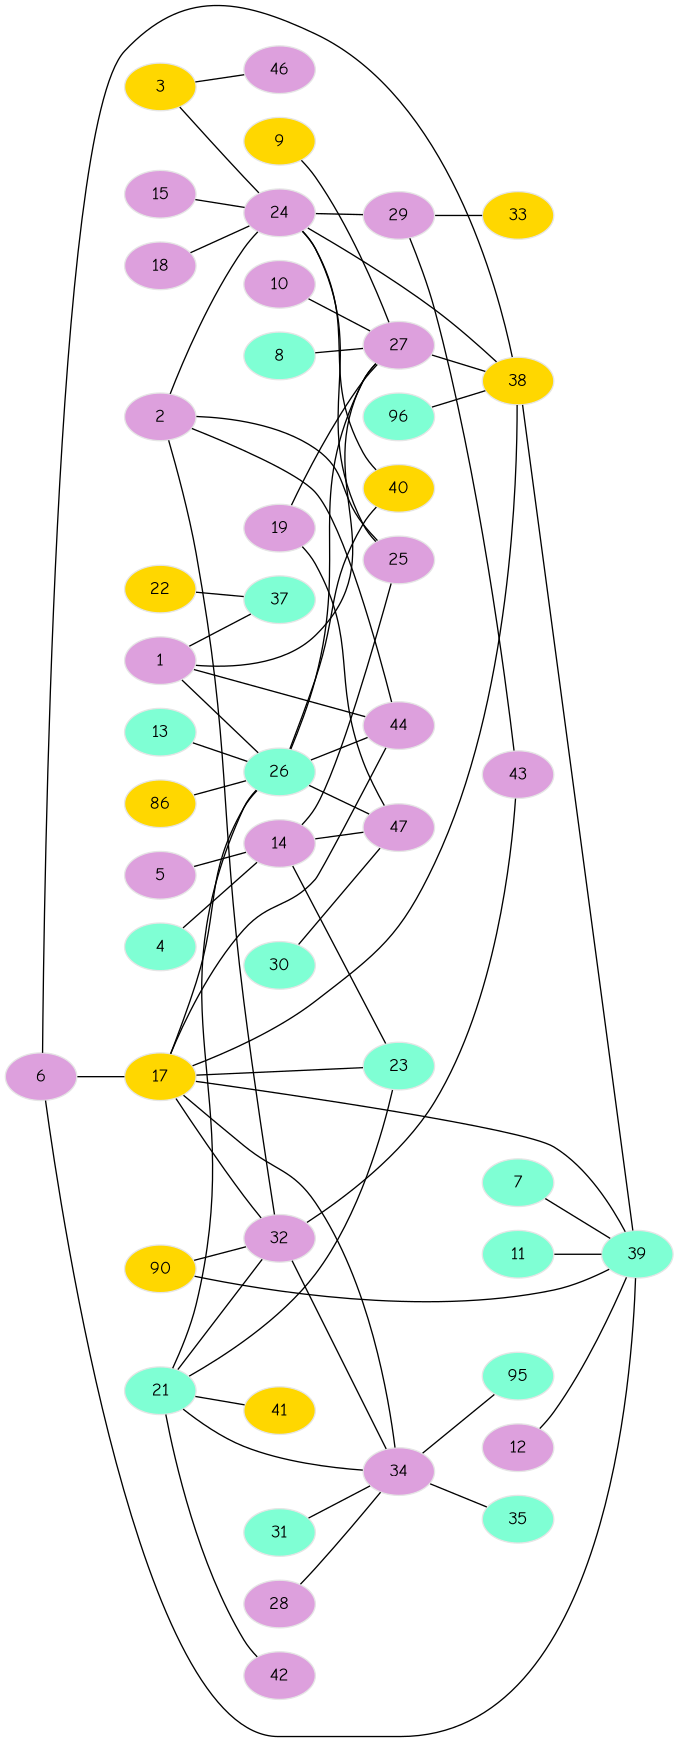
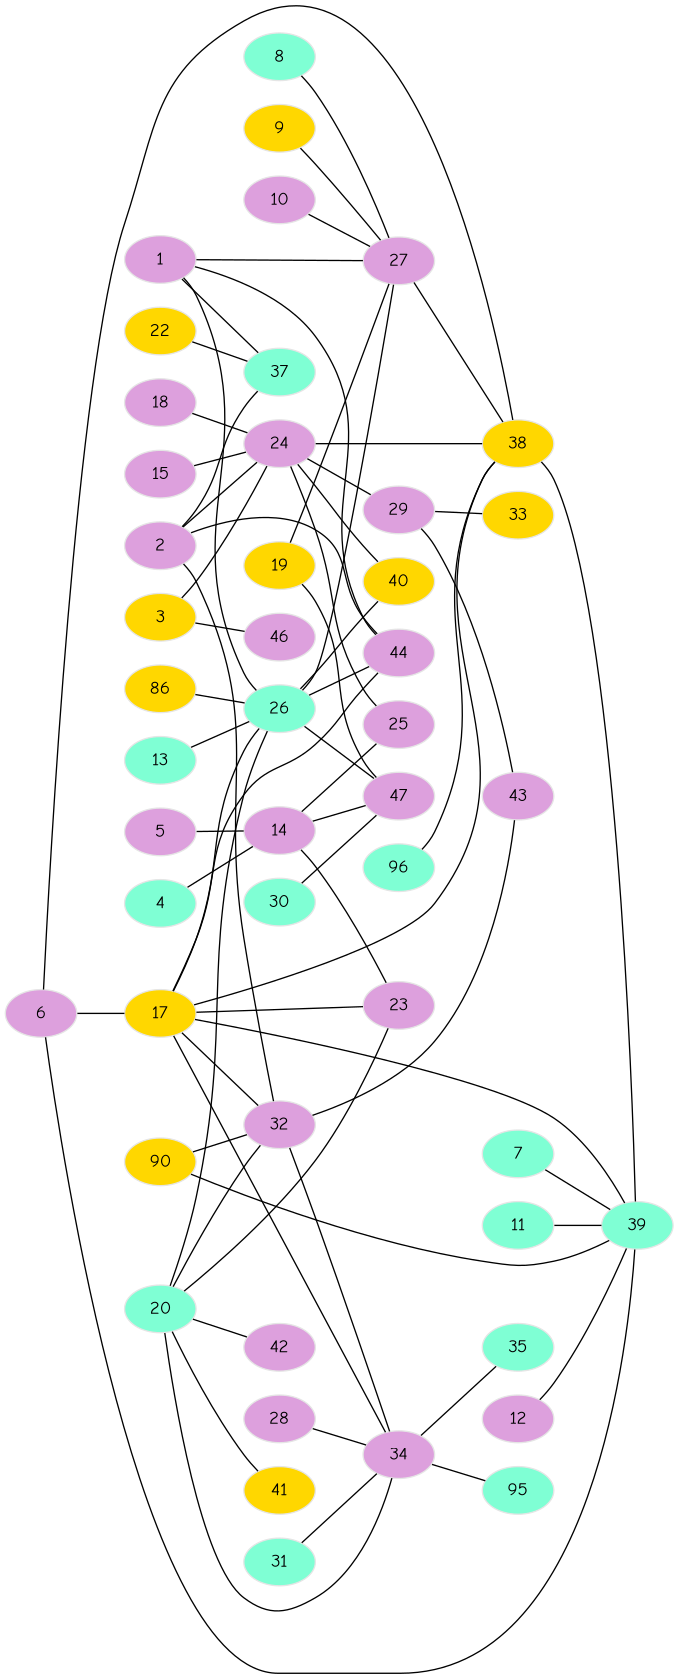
  graph {
    fontname="Comic Neue"
    rankdir=LR
    node [color=gray90 fillcolor=plum fontname="Comic Neue" style=filled]
    edge [fontname="Comic Neue" weight=1.0]
    26 [fillcolor=aquamarine]
    1
    27
    37 [fillcolor=aquamarine]
    44
    47
    40 [fillcolor=gold]
    38 [fillcolor=gold]
    2
    24
    25
    32
    29
    34
    43
    3 [fillcolor=gold]
    46
    4 [fillcolor=aquamarine]
    14
-   23 [fillcolor=aquamarine]
+   23
    5
    17 [fillcolor=gold]
    6
    39 [fillcolor=aquamarine]
    7 [fillcolor=aquamarine]
    8 [fillcolor=aquamarine]
    9 [fillcolor=gold]
    10
    11 [fillcolor=aquamarine]
    12
    13 [fillcolor=aquamarine]
    15
    n33 [fillcolor=gold label=86]
    35 [fillcolor=aquamarine]
    n35 [fillcolor=aquamarine label=95]
    18
-   19
+   19 [fillcolor=gold]
    n38 [fillcolor=gold label=90]
-   21 [fillcolor=aquamarine]
+   21 [fillcolor=aquamarine label=20]
    41 [fillcolor=gold]
    42
    22 [fillcolor=gold]
    33 [fillcolor=gold]
    28
    30 [fillcolor=aquamarine]
    31 [fillcolor=aquamarine]
    n47 [fillcolor=aquamarine label=96]
    26 -- 27
    26 -- 44
    26 -- 47
    26 -- 40
    1 -- 26
    1 -- 27
    1 -- 37
    1 -- 44
    27 -- 38
    38 -- 39
    2 -- 44
    2 -- 24
-   2 -- 25 [weight=2.0]
+   2 -- 37 [weight=2.0]
    2 -- 32
    24 -- 40
    24 -- 38
    24 -- 25 [weight=2.0]
    24 -- 29
    32 -- 34
    32 -- 43
    29 -- 43
    29 -- 33
    34 -- 35
    34 -- n35
    3 -- 24
    3 -- 46
    4 -- 14
    14 -- 47
    14 -- 25 [weight=2.0]
    14 -- 23 [weight=2.0]
    5 -- 14
    17 -- 26
    17 -- 44
    17 -- 38
    17 -- 32
    17 -- 34
    17 -- 23
    17 -- 39
    6 -- 38
    6 -- 17
    6 -- 39
    7 -- 39
    8 -- 27
    9 -- 27
    10 -- 27
    11 -- 39
    12 -- 39
    13 -- 26
    15 -- 24
    n33 -- 26
    18 -- 24
    19 -- 27
    19 -- 47
    n38 -- 32
    n38 -- 39
    21 -- 26
    21 -- 32 [weight=2.0]
    21 -- 34 [weight=2.0]
    21 -- 23
    21 -- 41
    21 -- 42
    22 -- 37
    28 -- 34
    30 -- 47
    31 -- 34
    n47 -- 38
  }
